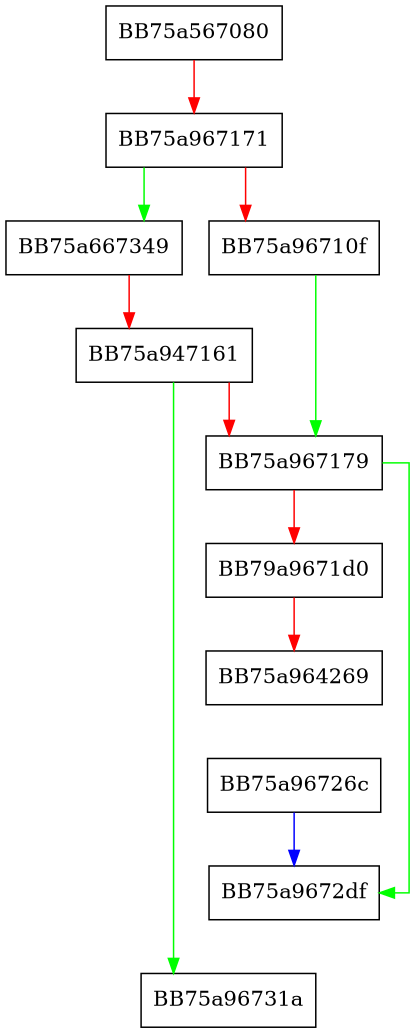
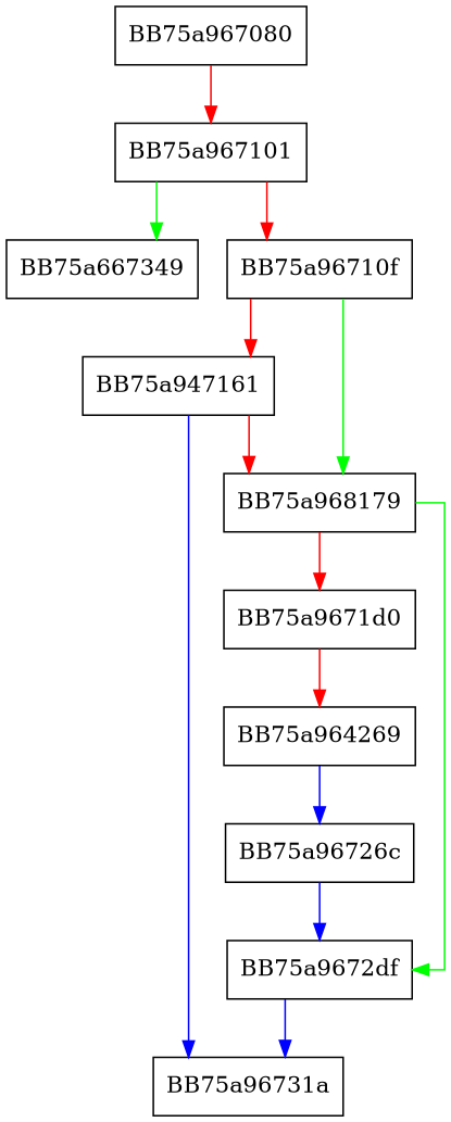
  digraph {
    splines=ortho
    node [shape=box]
    edge [color=red]
-   BB75a967080 [label=BB75a567080]
-   BB75a967101 [label=BB75a967171]
+   BB75a967080
+   BB75a967101
    n3 [label=BB75a667349]
    BB75a96710f
-   BB75a967179
+   BB75a967179 [label=BB75a968179]
    n6 [label=BB75a947161]
    BB75a9672df
-   BB75a9671d0 [label=BB79a9671d0]
+   BB75a9671d0
    BB75a96731a
    n10 [label=BB75a964269]
    BB75a96726c
    BB75a967080 -> BB75a967101
    BB75a967101 -> n3 [color=green]
    BB75a967101 -> BB75a96710f
    BB75a96710f -> BB75a967179 [color=green]
-   n3 -> n6
+   BB75a96710f -> n6
    BB75a967179 -> BB75a9672df [color=green]
    BB75a967179 -> BB75a9671d0
    n6 -> BB75a967179
-   n6 -> BB75a96731a [color=green]
+   n6 -> BB75a96731a [color=blue]
+   BB75a9672df -> BB75a96731a [color=blue]
    BB75a9671d0 -> n10
+   n10 -> BB75a96726c [color=blue]
    BB75a96726c -> BB75a9672df [color=blue]
  }
